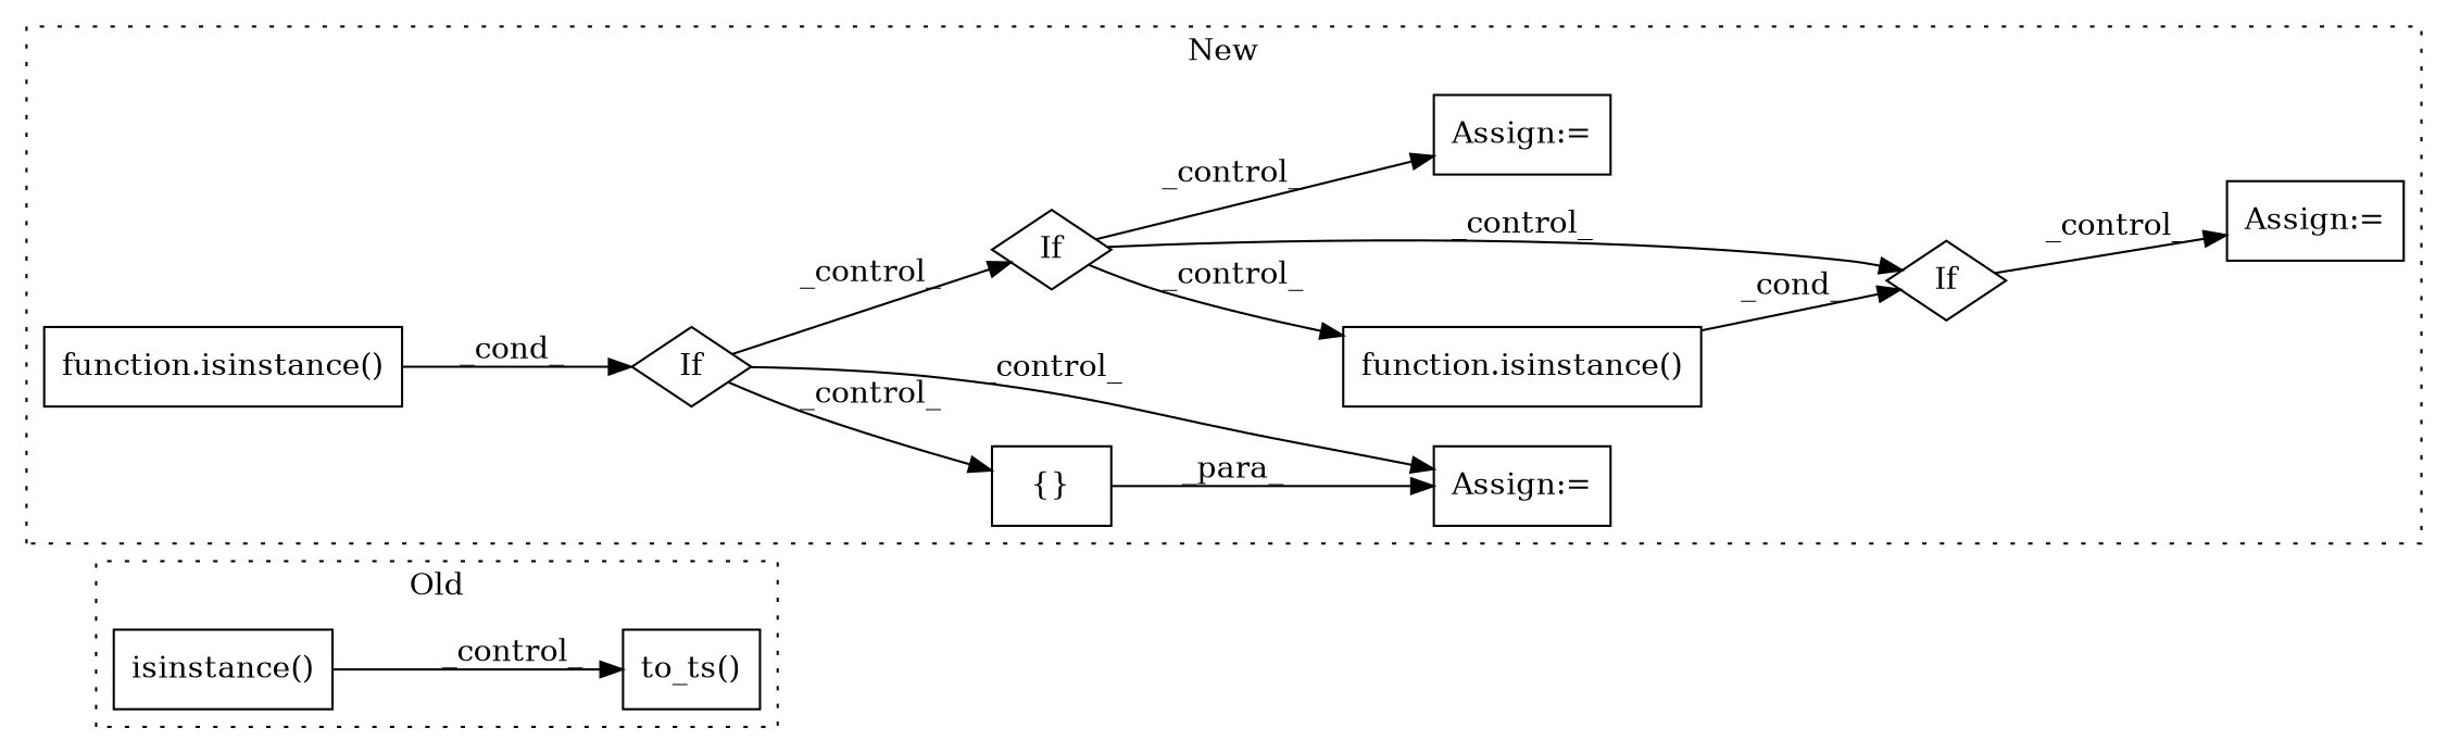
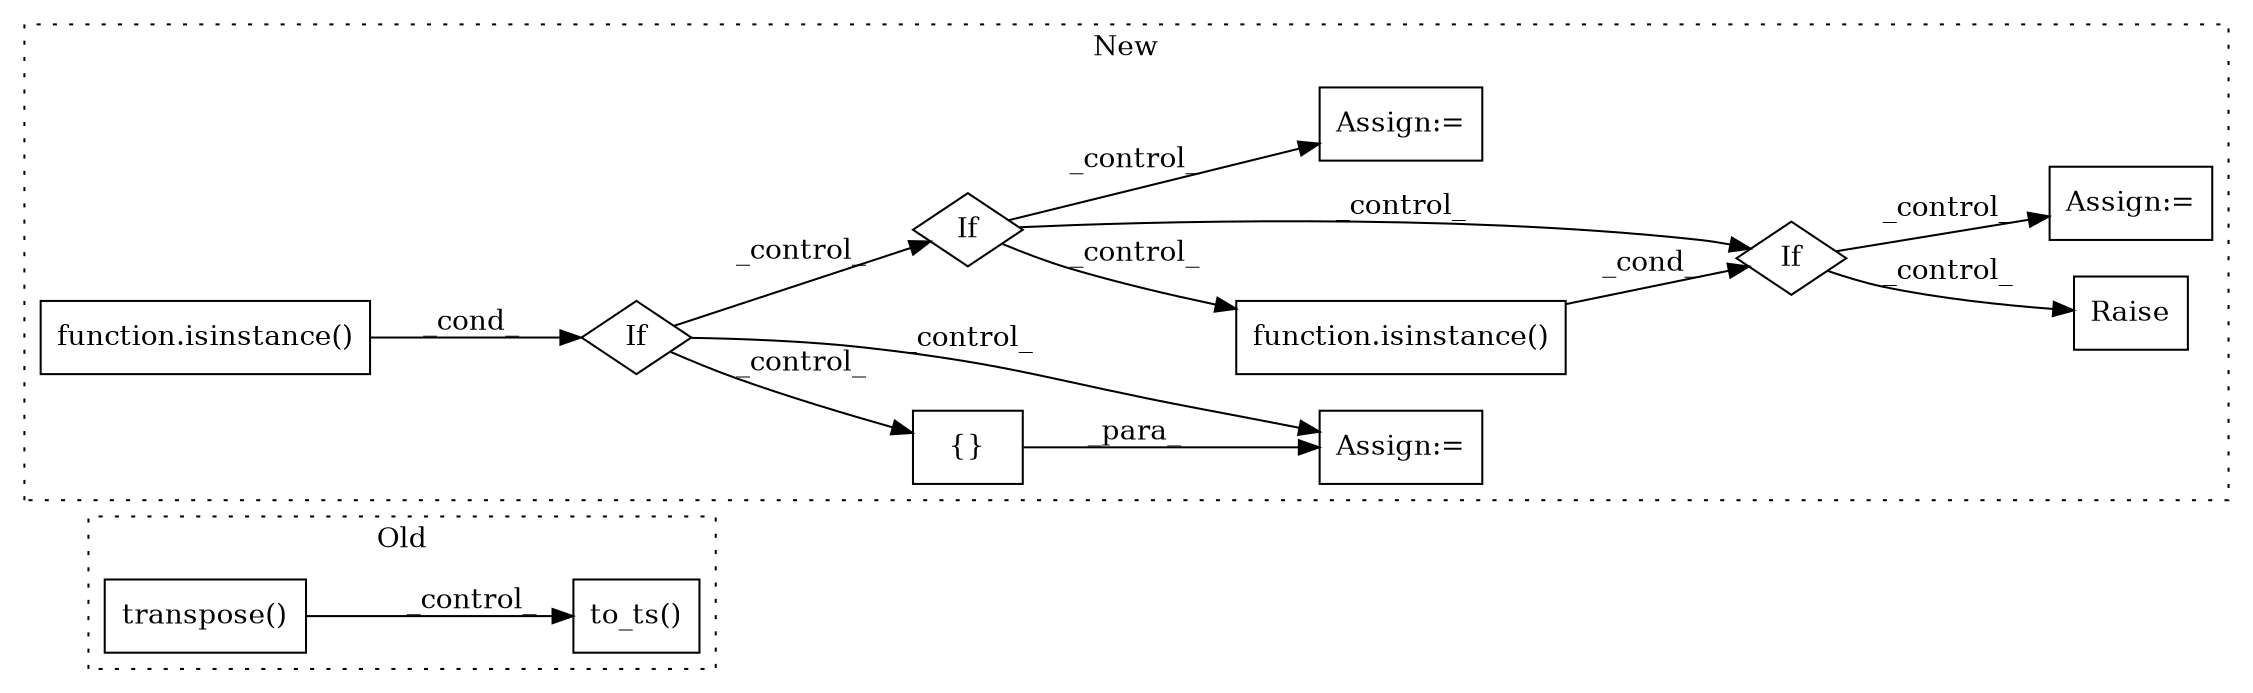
  digraph {
    rankdir=LR
    node [a=75 l=3 shape=box]
-   n1 [l=64 label="isinstance()" s=33384]
+   n1 [l=64 label="transpose()" s=33384]
    n2 [l="11,1" label="to_ts()" s="33373,33463"]
+   n3 [a=91 l=6 label=Raise s=41577]
    n4 [a=96 l=0 label=If s=41495 shape=diamond]
    n5 [a=68 label="Assign:=" s=41539]
    n6 [a=96 label=If s=41328 shape=diamond]
    n7 [a=68 label="Assign:=" s=41375]
    n8 [a=96 l=0 label=If s=41405 shape=diamond]
    n9 [a=59 l="1,0" label="{}" s="41378,41390"]
    n10 [l="11,1" label="function.isinstance()" s="41331,41353"]
    n11 [a=68 label="Assign:=" s=41450]
    n12 [l="11,1" label="function.isinstance()" s="41495,41517"]
    subgraph cluster_1 {
      label=Old
      style=dotted
      n1
      n2
    }
    subgraph cluster_2 {
      label=New
      style=dotted
+     n3
      n4
      n5
      n6
      n7
      n8
      n9
      n10
      n11
      n12
    }
    n1 -> n2 [label=_control_]
+   n4 -> n3 [label=_control_]
    n4 -> n5 [label=_control_]
    n6 -> n7 [label=_control_]
    n6 -> n8 [label=_control_]
    n6 -> n9 [label=_control_]
    n8 -> n4 [label=_control_]
    n8 -> n11 [label=_control_]
    n8 -> n12 [label=_control_]
    n9 -> n7 [label=_para_]
    n10 -> n6 [label=_cond_]
    n12 -> n4 [label=_cond_]
  }
